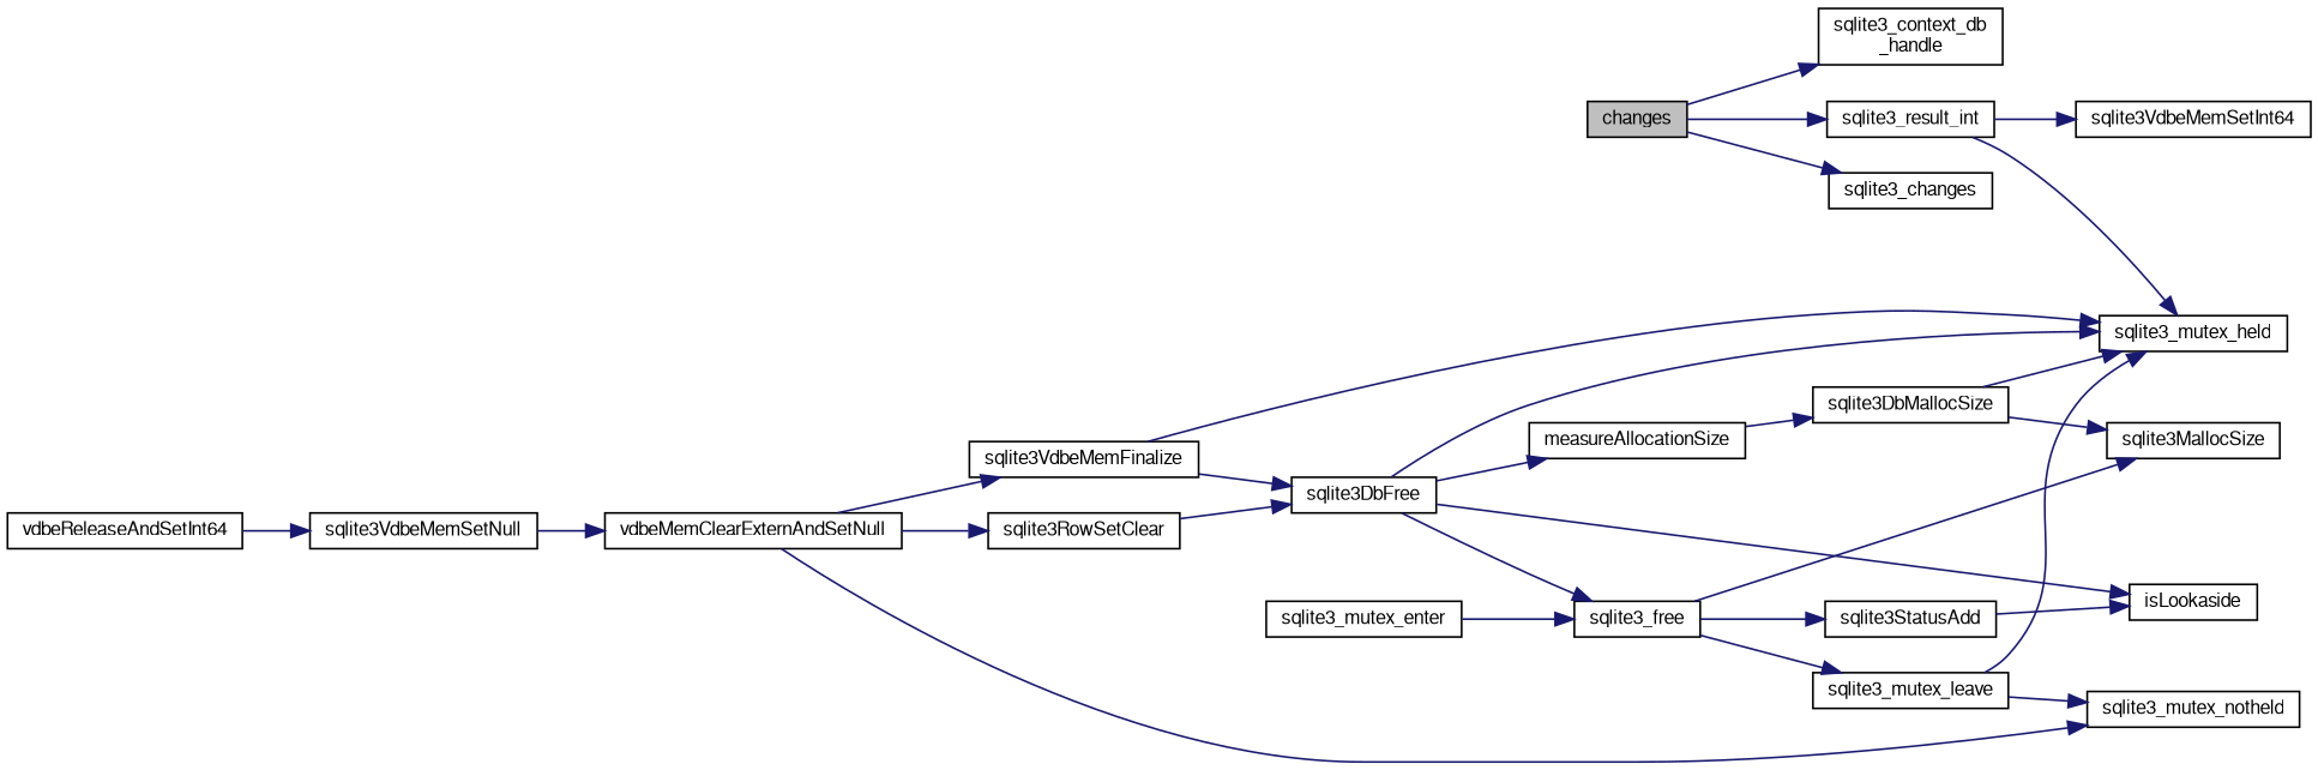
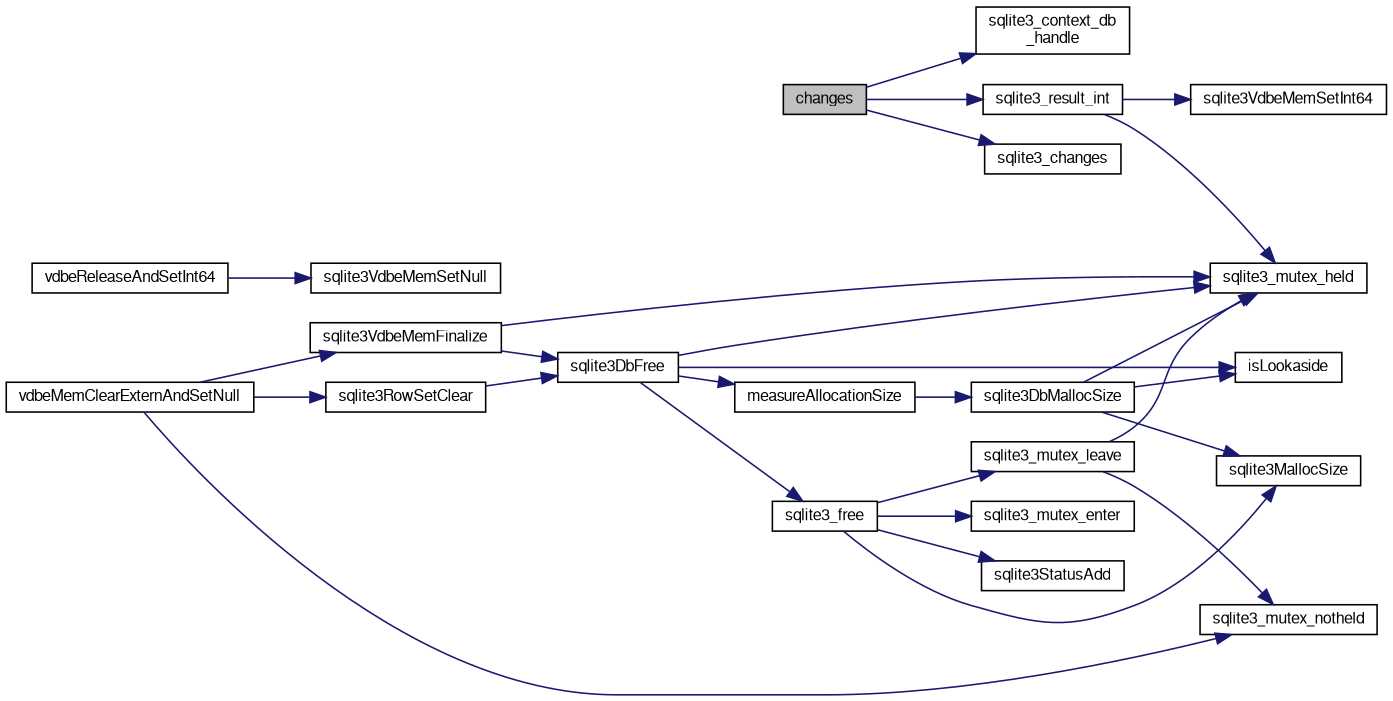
  digraph {
    rankdir=LR
    node [color=black fillcolor=white fontname=FreeSans fontsize=10 shape=record style=filled]
    edge [color=midnightblue fontname=FreeSans fontsize=10 labelfontname=FreeSans labelfontsize=10 style=solid]
    n1 [fillcolor=grey75 fontcolor=black height=0.2 label=changes width=0.4]
    n2 [height=0.2 label="sqlite3_context_db\l_handle" width=0.4]
    n3 [height=0.2 label=sqlite3_result_int width=0.4]
    n4 [height=0.2 label=sqlite3_changes width=0.4]
    n5 [height=0.2 label=sqlite3_mutex_held width=0.4]
    n6 [height=0.2 label=sqlite3VdbeMemSetInt64 width=0.4]
    n7 [height=0.2 label=vdbeReleaseAndSetInt64 width=0.4]
    n8 [height=0.2 label=sqlite3VdbeMemSetNull width=0.4]
    n9 [height=0.2 label=vdbeMemClearExternAndSetNull width=0.4]
    n10 [height=0.2 label=sqlite3VdbeMemFinalize width=0.4]
    n11 [height=0.2 label=sqlite3RowSetClear width=0.4]
    n12 [height=0.2 label=sqlite3_mutex_notheld width=0.4]
    n13 [height=0.2 label=sqlite3DbFree width=0.4]
    n14 [height=0.2 label=measureAllocationSize width=0.4]
    n15 [height=0.2 label=isLookaside width=0.4]
    n16 [height=0.2 label=sqlite3_free width=0.4]
    n17 [height=0.2 label=sqlite3DbMallocSize width=0.4]
    n18 [height=0.2 label=sqlite3MallocSize width=0.4]
    n19 [height=0.2 label=sqlite3_mutex_enter width=0.4]
    n20 [height=0.2 label=sqlite3StatusAdd width=0.4]
    n21 [height=0.2 label=sqlite3_mutex_leave width=0.4]
    n1 -> n2
    n1 -> n3
    n1 -> n4
    n3 -> n5
    n3 -> n6
    n7 -> n8
-   n8 -> n9
    n9 -> n10
    n9 -> n11
    n9 -> n12
    n10 -> n5
    n10 -> n13
    n11 -> n13
    n13 -> n5
    n13 -> n14
    n13 -> n15
    n13 -> n16
    n14 -> n17
    n16 -> n18
-   n19 -> n16
+   n16 -> n19
    n16 -> n20
    n16 -> n21
    n17 -> n5
-   n20 -> n15
+   n17 -> n15
    n17 -> n18
    n21 -> n5
    n21 -> n12
  }
